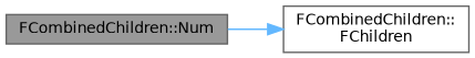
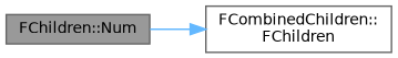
  digraph {
    rankdir=LR
    node [fontname=Helvetica fontsize=10 shape=box style=filled]
-   n1 [color=gray40 fillcolor=grey60 fontcolor=black height=0.2 label="FCombinedChildren::Num" width=0.4]
+   n1 [color=gray40 fillcolor=grey60 fontcolor=black height=0.2 label="FChildren::Num" width=0.4]
    n2 [color=grey40 fillcolor=white height=0.2 label="FCombinedChildren::\lFChildren" width=0.4]
    n1 -> n2 [color=steelblue1 fontname=Helvetica fontsize=10 labelfontname=Helvetica labelfontsize=10 style=solid]
  }
